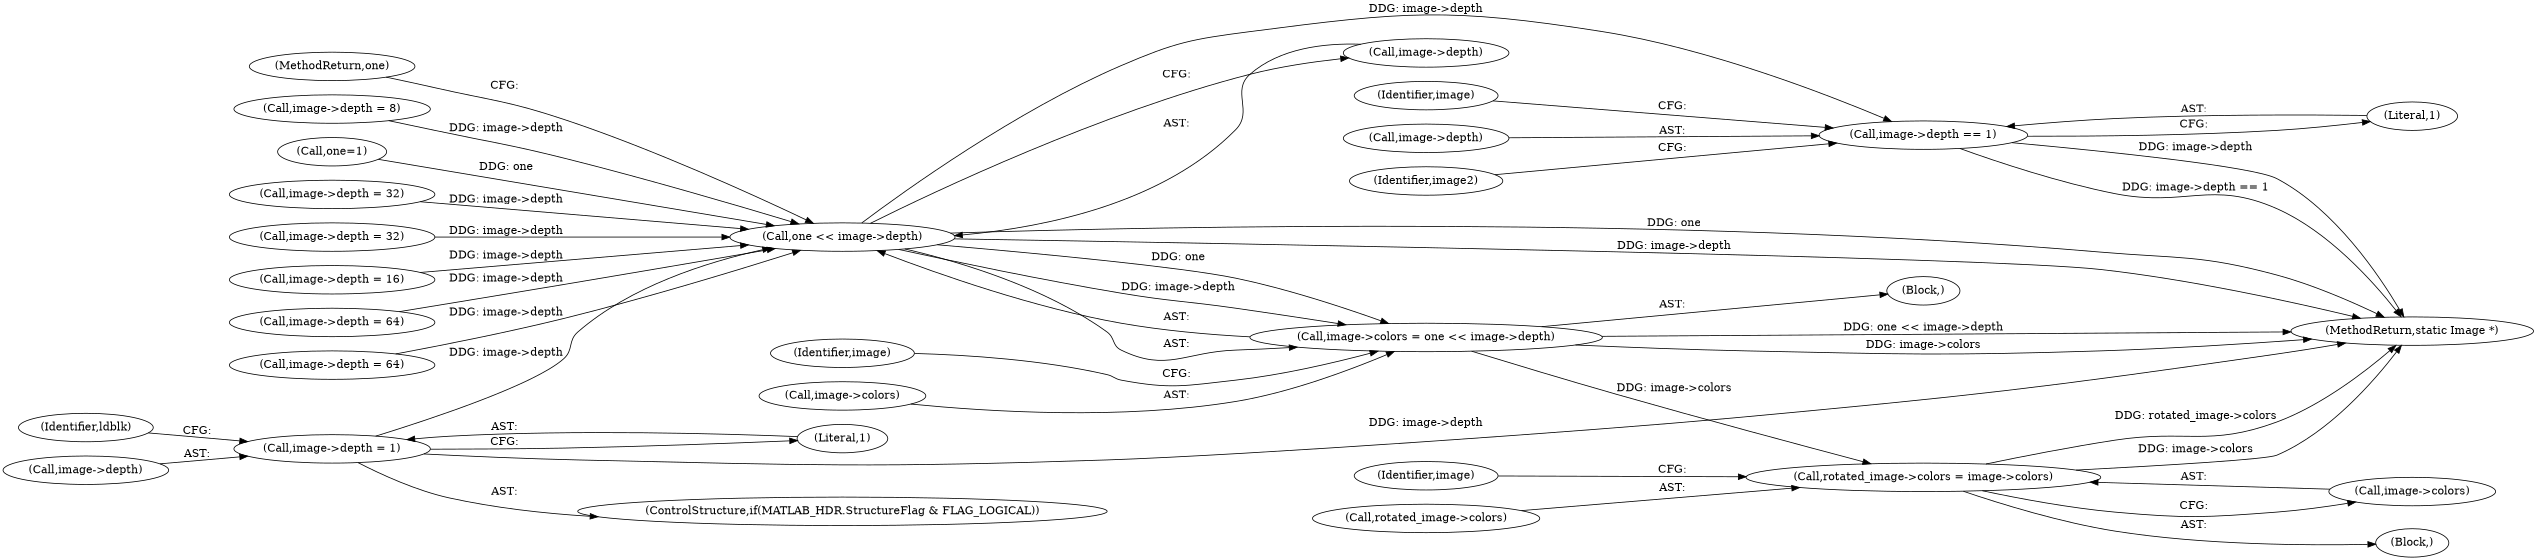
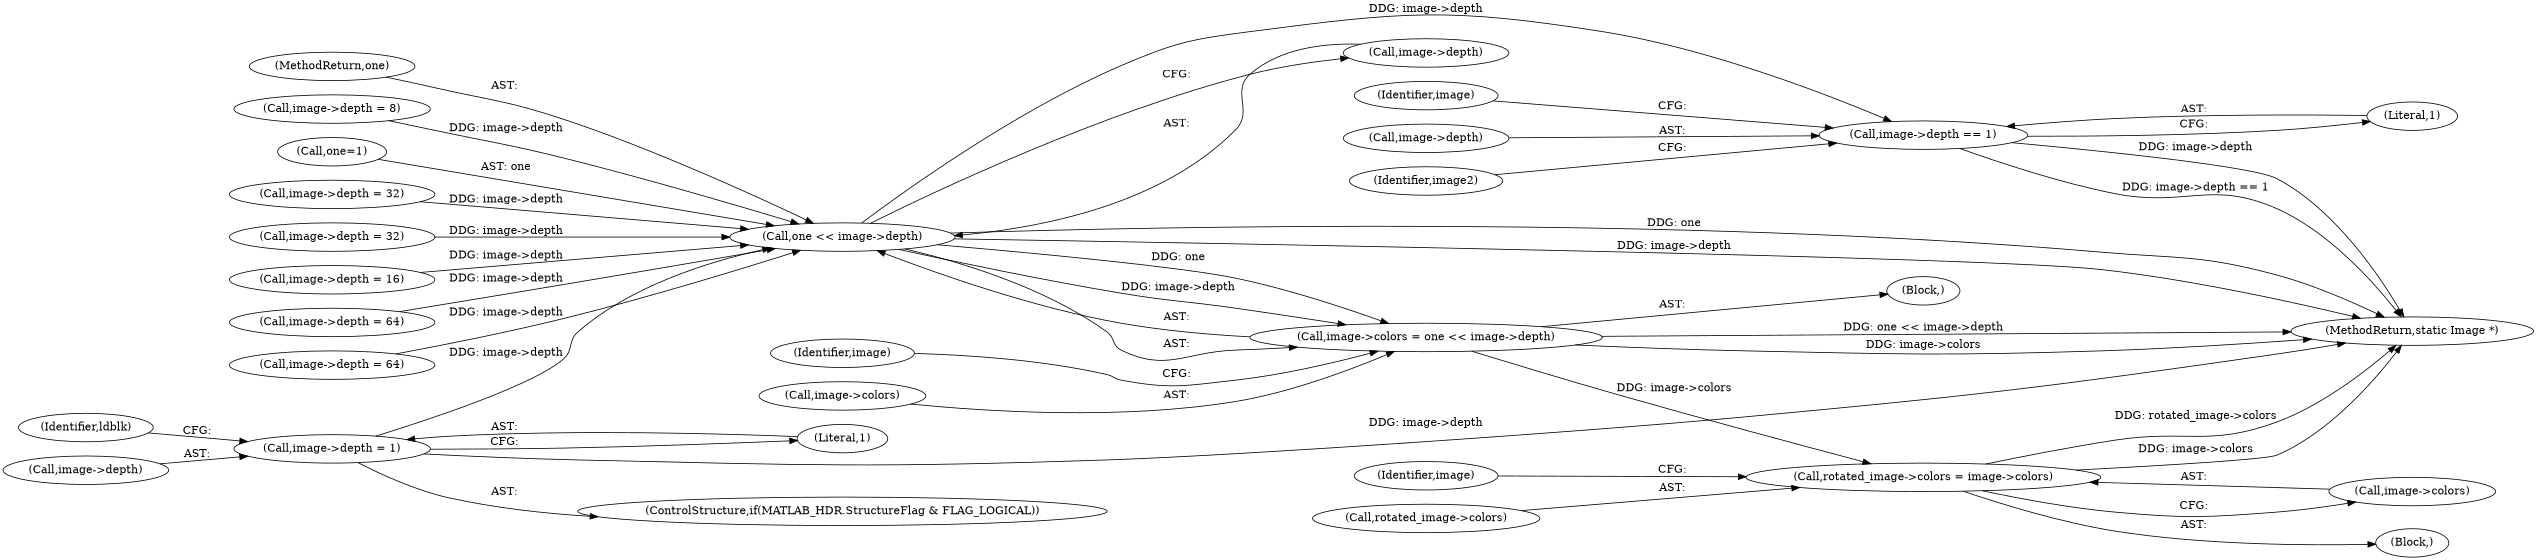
  digraph {
    rankdir=LR
    n1 [label="(Call,image->depth = 1)"]
    n2 [label="(Call,one << image->depth)"]
    n3 [label="(ControlStructure,if(MATLAB_HDR.StructureFlag & FLAG_LOGICAL))"]
    n4 [label="(Literal,1)"]
    n5 [label="(MethodReturn,static Image *)"]
    n6 [label="(Call,image->colors = one << image->depth)"]
    n7 [label="(Call,image->depth == 1)"]
    n8 [label="(Call,image->depth)"]
    n9 [label="(Call,rotated_image->colors = image->colors)"]
    n10 [label="(Block,)"]
    n11 [label="(Literal,1)"]
    n12 [label="(Block,)"]
    n13 [label="(Call,image->colors)"]
    n14 [label="(Identifier,image2)"]
    n15 [label="(Identifier,ldblk)"]
    n16 [label="(Call,image->depth = 64)"]
    n17 [label="(MethodReturn,one)"]
    n18 [label="(Call,rotated_image->colors)"]
    n19 [label="(Call,image->depth = 8)"]
    n20 [label="(Identifier,image)"]
    n21 [label="(Call,image->depth)"]
    n22 [label="(Call,image->colors)"]
    n23 [label="(Call,one=1)"]
    n24 [label="(Call,image->depth)"]
    n25 [label="(Call,image->depth = 32)"]
    n26 [label="(Call,image->depth = 32)"]
    n27 [label="(Call,image->depth = 16)"]
    n28 [label="(Identifier,image)"]
    n29 [label="(Identifier,image)"]
    n30 [label="(Call,image->depth = 64)"]
    n1 -> n2 [label="DDG: image->depth"]
    n1 -> n3 [label="AST: "]
    n1 -> n4 [label="CFG: "]
    n1 -> n5 [label="DDG: image->depth"]
    n2 -> n5 [label="DDG: image->depth"]
    n2 -> n5 [label="DDG: one"]
    n2 -> n6 [label="AST: "]
    n2 -> n6 [label="DDG: one"]
    n2 -> n6 [label="DDG: image->depth"]
    n2 -> n7 [label="DDG: image->depth"]
    n2 -> n8 [label="CFG: "]
    n4 -> n1 [label="AST: "]
    n6 -> n2 [label="AST: "]
    n6 -> n5 [label="DDG: one << image->depth"]
    n6 -> n5 [label="DDG: image->colors"]
    n6 -> n9 [label="DDG: image->colors"]
    n6 -> n10 [label="AST: "]
    n7 -> n5 [label="DDG: image->depth"]
    n7 -> n5 [label="DDG: image->depth == 1"]
    n7 -> n11 [label="CFG: "]
    n8 -> n2 [label="AST: "]
    n9 -> n5 [label="DDG: rotated_image->colors"]
    n9 -> n5 [label="DDG: image->colors"]
    n9 -> n12 [label="AST: "]
    n9 -> n13 [label="CFG: "]
    n11 -> n7 [label="AST: "]
    n13 -> n9 [label="AST: "]
    n14 -> n7 [label="CFG: "]
    n15 -> n1 [label="CFG: "]
    n16 -> n2 [label="DDG: image->depth"]
-   n17 -> n2 [label="CFG: "]
+   n17 -> n2 [label="AST: "]
    n18 -> n9 [label="AST: "]
    n19 -> n2 [label="DDG: image->depth"]
    n20 -> n7 [label="CFG: "]
    n21 -> n1 [label="AST: "]
    n22 -> n6 [label="AST: "]
-   n23 -> n2 [label="DDG: one"]
+   n23 -> n2 [label="AST: one"]
    n24 -> n7 [label="AST: "]
    n25 -> n2 [label="DDG: image->depth"]
    n26 -> n2 [label="DDG: image->depth"]
    n27 -> n2 [label="DDG: image->depth"]
    n28 -> n9 [label="CFG: "]
    n29 -> n6 [label="CFG: "]
    n30 -> n2 [label="DDG: image->depth"]
  }
